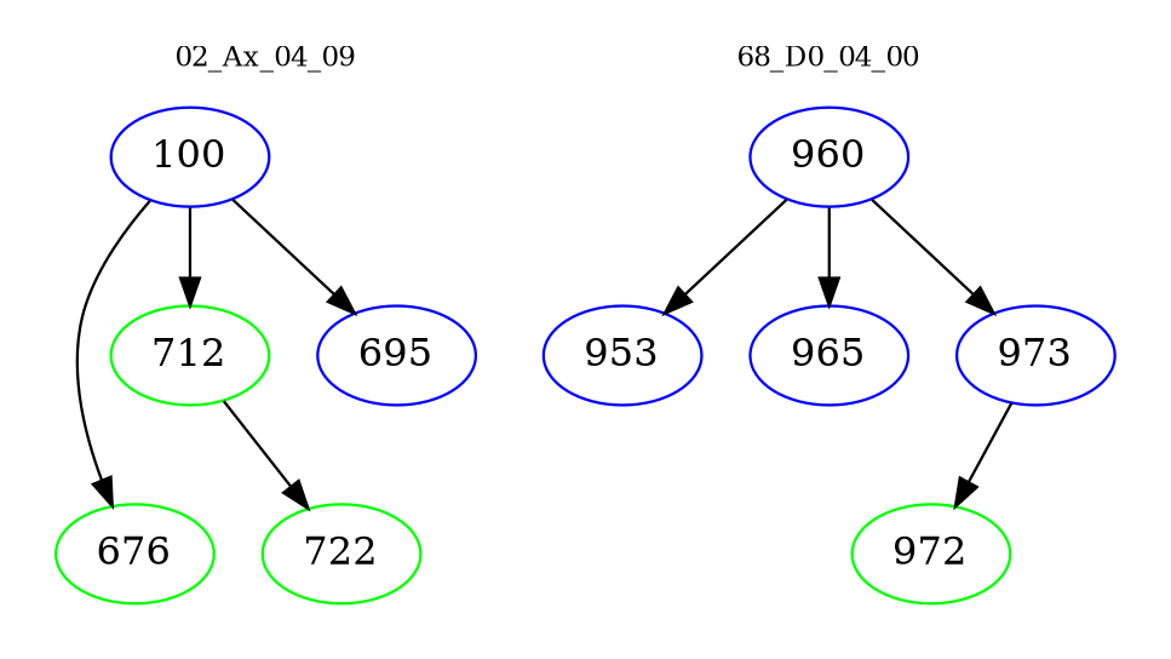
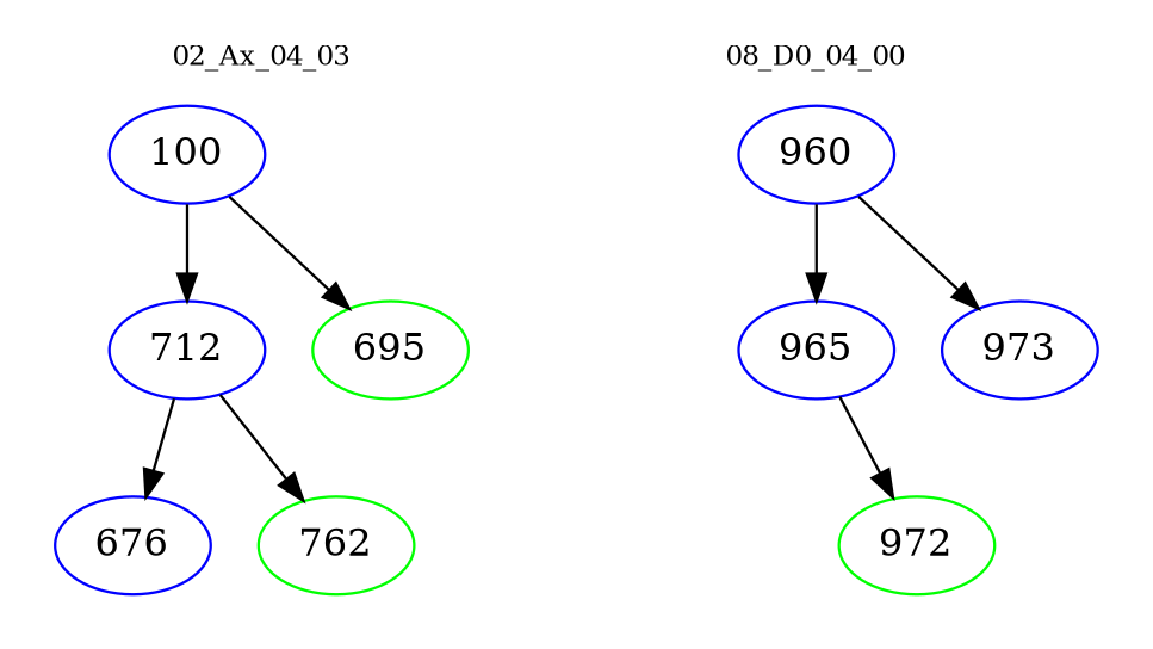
  digraph {
    node [color=blue]
    edge [color=black]
    n1 [label=100]
-   n2 [color=green label=676]
-   n3 [color=green label=712]
-   n4 [label=695]
-   n5 [color=green label=722]
+   n2 [label=676]
+   n3 [label=712]
+   n4 [color=green label=695]
+   n5 [color=green label=762]
    n6 [label=960]
-   n7 [label=953]
    n8 [label=965]
    n9 [label=973]
    n10 [color=green label=972]
    subgraph cluster_1 {
      color=white
      fontsize=10
-     label="02_Ax_04_09"
+     label="02_Ax_04_03"
      n1
      n2
      n3
      n4
      n5
    }
    subgraph cluster_2 {
      color=white
      fontsize=10
-     label="68_D0_04_00"
+     label="08_D0_04_00"
      n6
-     n7
      n8
      n9
      n10
    }
-   n1 -> n2
+   n3 -> n2
    n1 -> n3
    n1 -> n4
    n3 -> n5
-   n6 -> n7
    n6 -> n8
    n6 -> n9
-   n9 -> n10
+   n8 -> n10
  }
